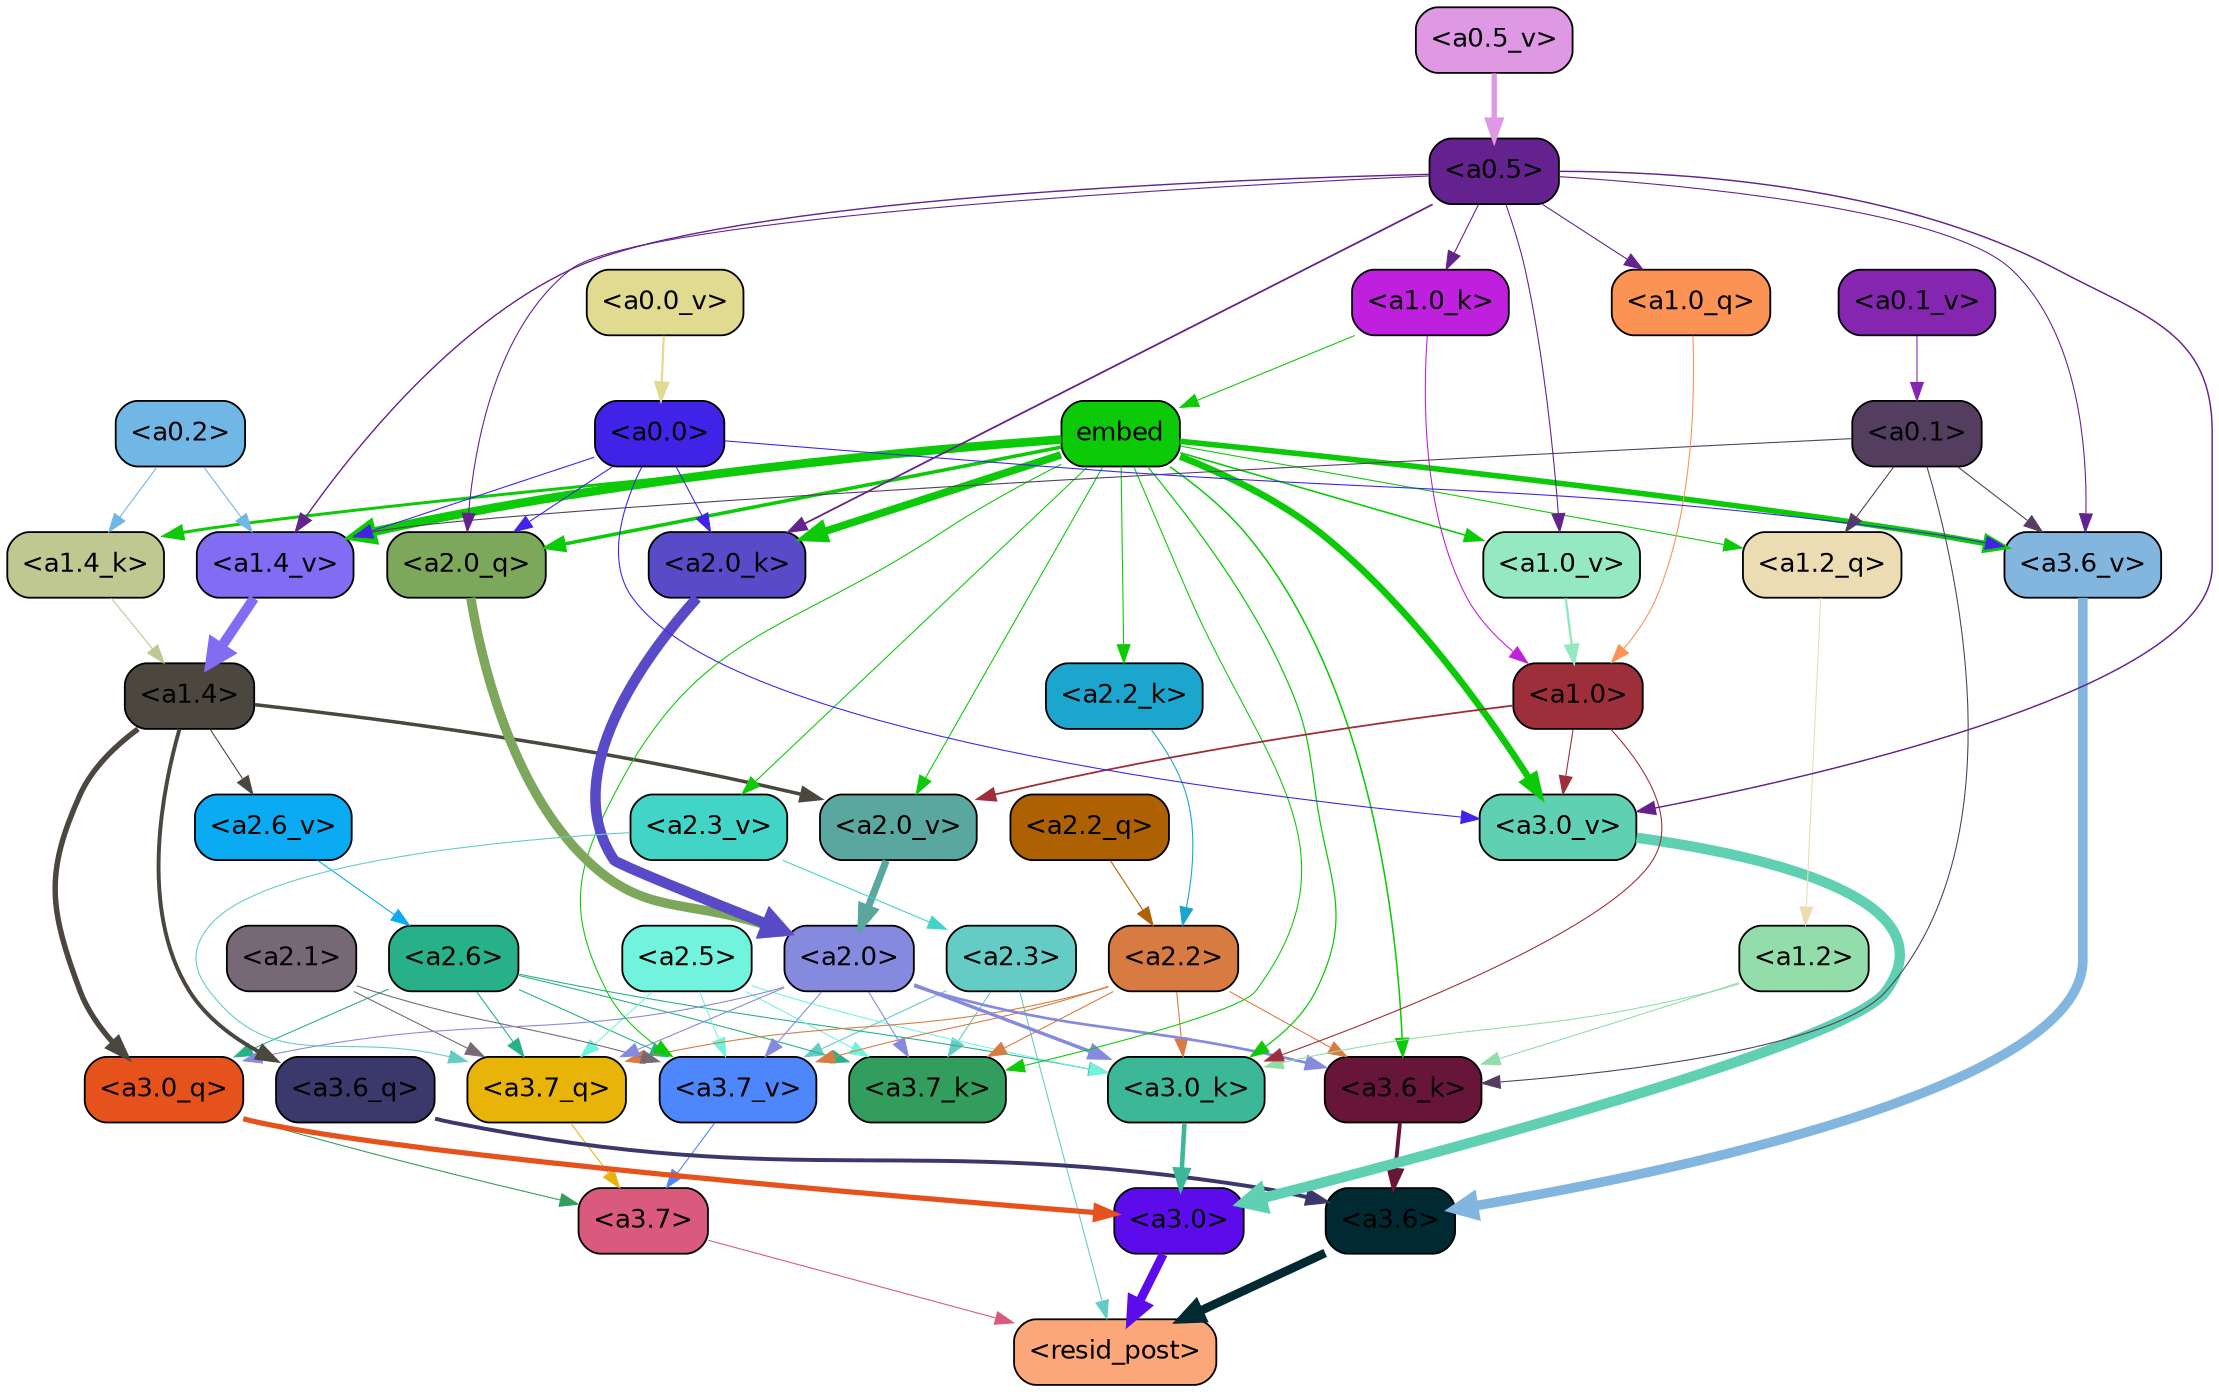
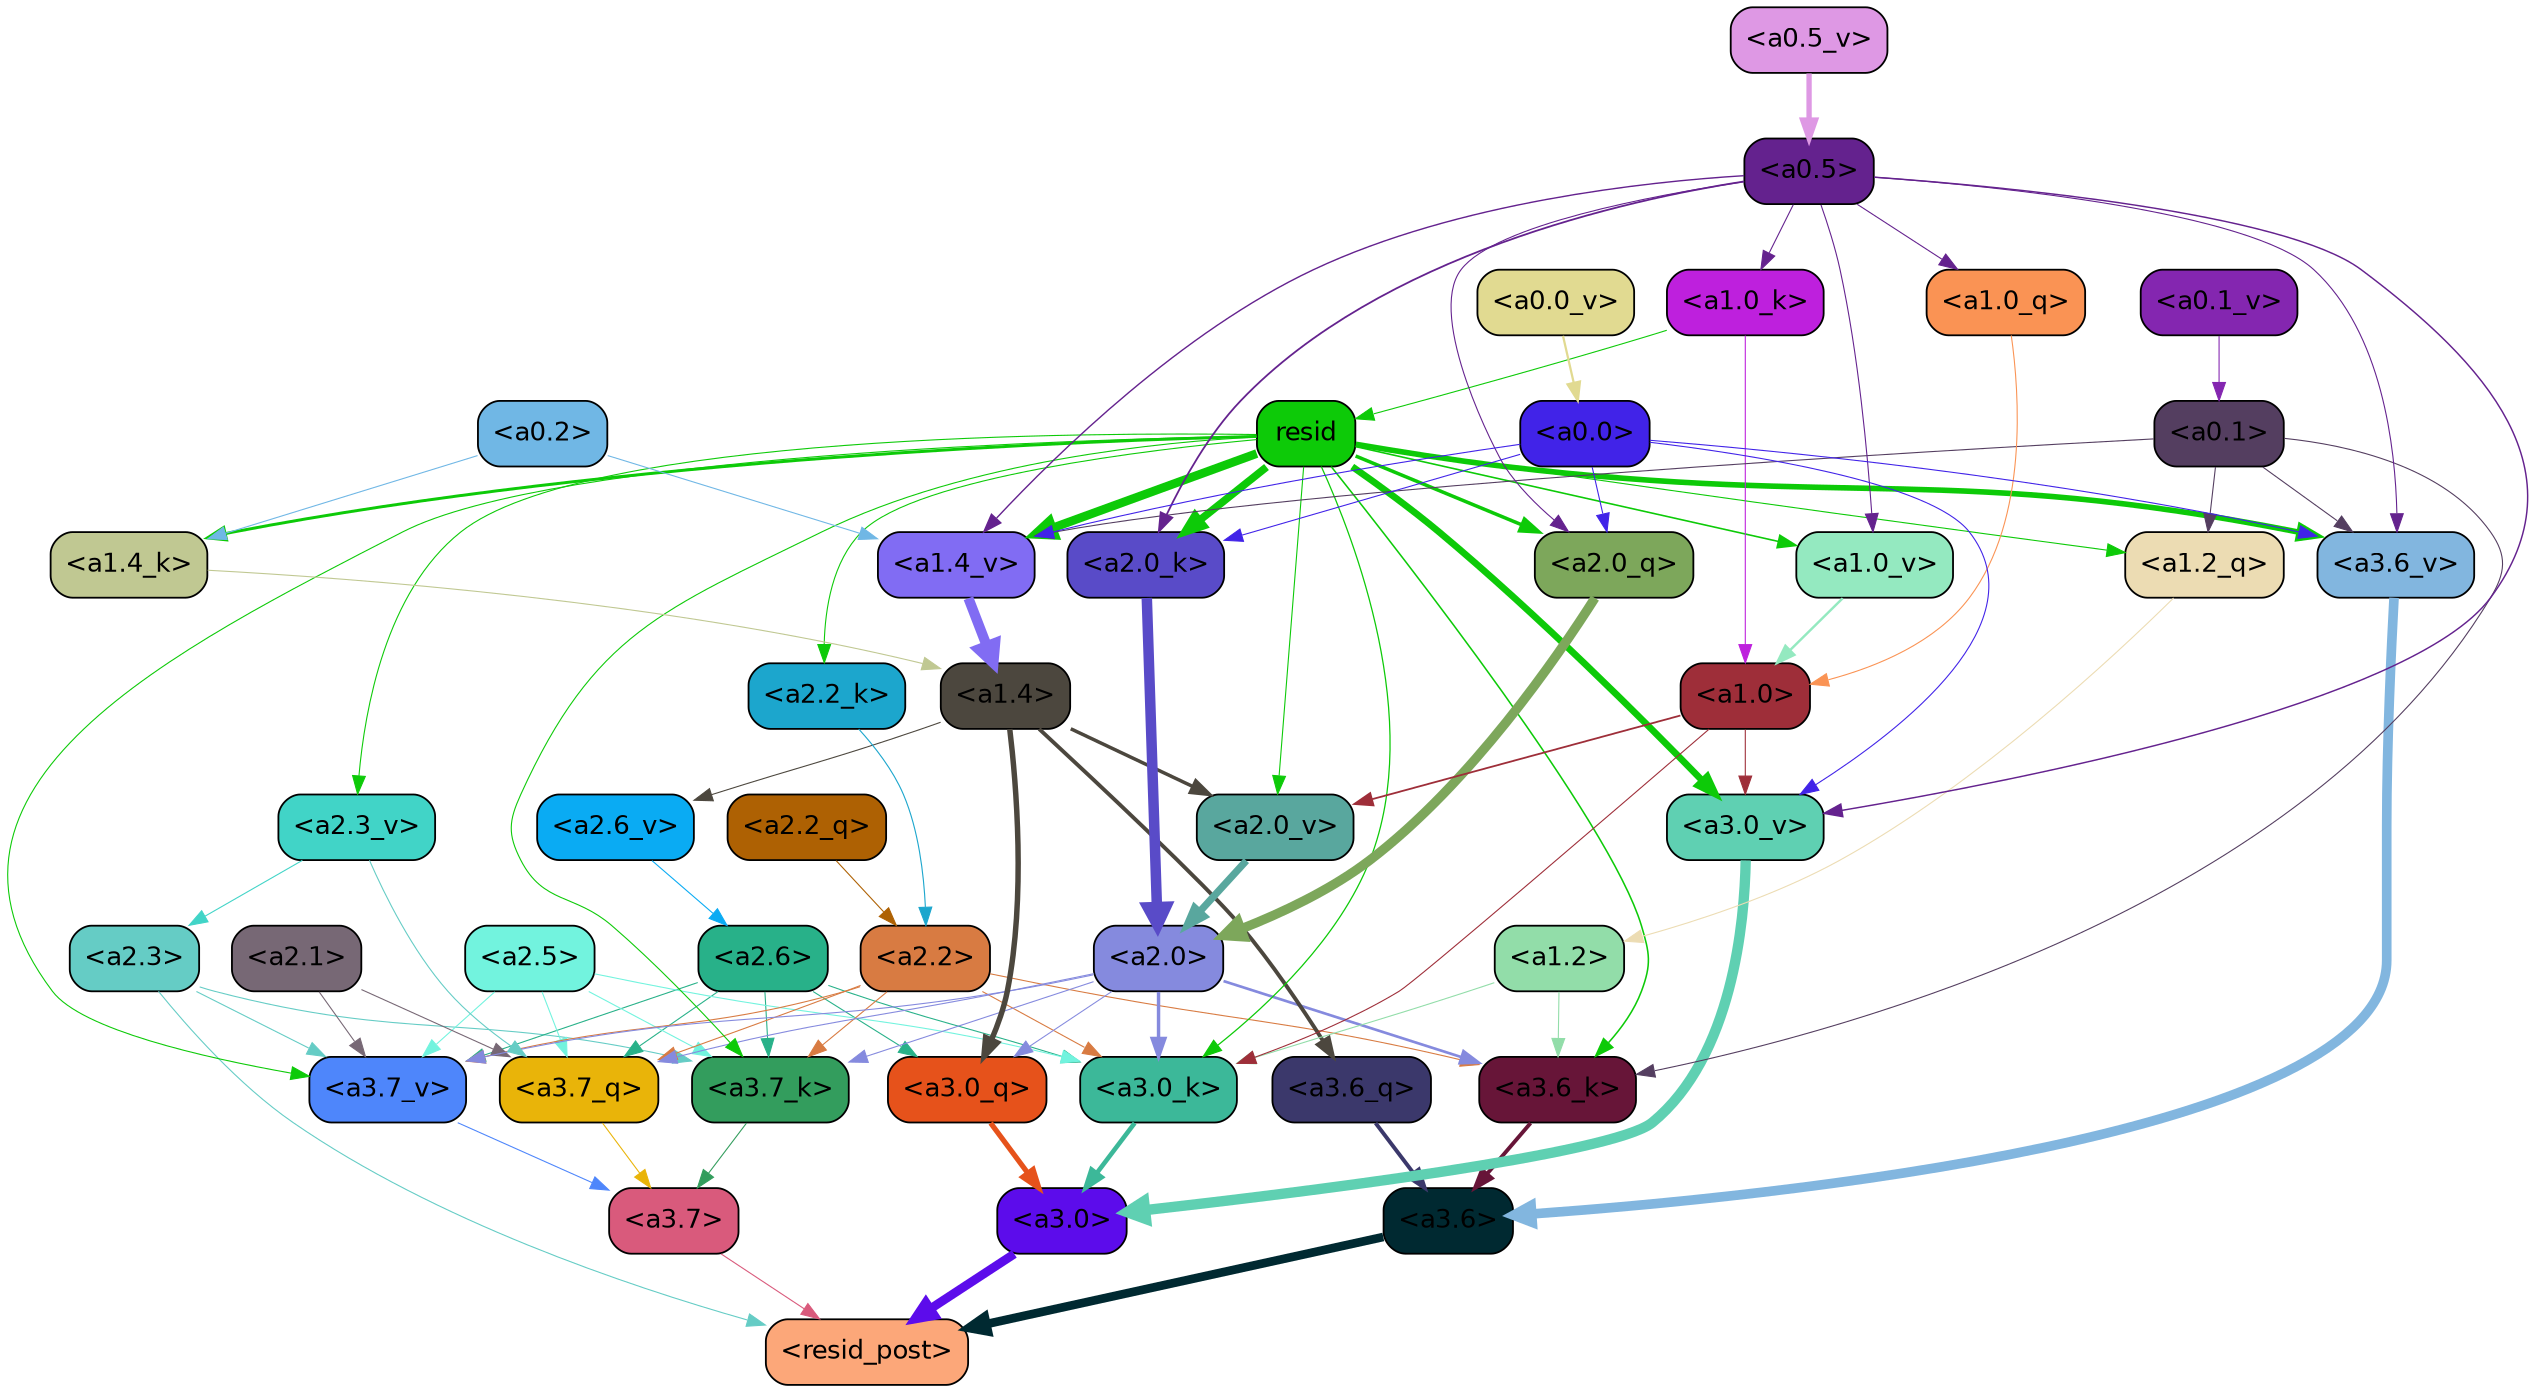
  strict digraph {
    splines=true
    node [color=black fontname=Helvetica shape=box style="filled, rounded"]
    edge [color="#0dca08" penwidth=0.6]
    "<a3.7>" [fillcolor="#d95a7c"]
    "<resid_post>" [fillcolor="#fca779"]
    "<a3.6>" [fillcolor="#002931"]
    "<a3.0>" [fillcolor="#5c0ceb"]
    "<a2.3>" [fillcolor="#65ccc5"]
    "<a3.7_k>" [fillcolor="#339d5d"]
    "<a3.7_v>" [fillcolor="#4e86fb"]
    "<a3.7_q>" [fillcolor="#e9b409"]
    "<a3.6_q>" [fillcolor="#3b386b"]
    "<a3.0_q>" [fillcolor="#e6521b"]
    "<a3.6_k>" [fillcolor="#671538"]
    "<a3.0_k>" [fillcolor="#3cb899"]
    "<a3.6_v>" [fillcolor="#82b6df"]
    "<a3.0_v>" [fillcolor="#5fd0b2"]
    "<a2.6>" [fillcolor="#28b189"]
    "<a2.5>" [fillcolor="#72f3de"]
    "<a2.2>" [fillcolor="#d87b42"]
    "<a2.1>" [fillcolor="#776875"]
    "<a2.0>" [fillcolor="#858ade"]
    "<a1.4>" [fillcolor="#4c473e"]
    "<a2.6_v>" [fillcolor="#0aabf3"]
    "<a2.0_v>" [fillcolor="#59a79e"]
-   embed [fillcolor="#0dca08"]
+   embed [fillcolor="#0dca08" label=resid]
    "<a2.0_q>" [fillcolor="#7da75b"]
    "<a2.2_k>" [fillcolor="#1ca6cd"]
    "<a2.0_k>" [fillcolor="#594bc8"]
    "<a2.3_v>" [fillcolor="#41d4c7"]
    "<a1.2_q>" [fillcolor="#ecdcb3"]
    "<a1.4_k>" [fillcolor="#c0c892"]
    "<a1.4_v>" [fillcolor="#816cf3"]
    "<a1.0_v>" [fillcolor="#94e9c0"]
    "<a1.2>" [fillcolor="#92dda9"]
    "<a1.0_k>" [fillcolor="#be20dd"]
    "<a1.0>" [fillcolor="#9e2e39"]
    "<a0.1>" [fillcolor="#543e60"]
    "<a0.5>" [fillcolor="#64228e"]
    "<a1.0_q>" [fillcolor="#fa9354"]
    "<a0.0>" [fillcolor="#4123e8"]
    "<a2.2_q>" [fillcolor="#ae6103"]
    "<a0.2>" [fillcolor="#70b7e5"]
    "<a0.5_v>" [fillcolor="#de98e4"]
    "<a0.1_v>" [fillcolor="#8426b0"]
    "<a0.0_v>" [fillcolor="#e1da91"]
    "<a3.7>" -> "<resid_post>" [color="#d95a7c"]
    "<a3.6>" -> "<resid_post>" [color="#002931" penwidth=4.7534414529800415]
    "<a3.0>" -> "<resid_post>" [color="#5c0ceb" penwidth=4.898576855659485]
    "<a2.3>" -> "<resid_post>" [color="#65ccc5"]
    "<a2.3>" -> "<a3.7_k>" [color="#65ccc5"]
    "<a2.3>" -> "<a3.7_v>" [color="#65ccc5"]
-   "<a3.0_q>" -> "<a3.7>" [color="#339d5d"]
+   "<a3.7_k>" -> "<a3.7>" [color="#339d5d"]
    "<a3.7_v>" -> "<a3.7>" [color="#4e86fb"]
    "<a3.7_q>" -> "<a3.7>" [color="#e9b409"]
    "<a3.6_q>" -> "<a3.6>" [color="#3b386b" penwidth=2.160832464694977]
    "<a3.0_q>" -> "<a3.0>" [color="#e6521b" penwidth=2.870753765106201]
    "<a3.6_k>" -> "<a3.6>" [color="#671538" penwidth=2.13908451795578]
    "<a3.0_k>" -> "<a3.0>" [color="#3cb899" penwidth=2.520303964614868]
    "<a3.6_v>" -> "<a3.6>" [color="#82b6df" penwidth=5.297133803367615]
    "<a3.0_v>" -> "<a3.0>" [color="#5fd0b2" penwidth=5.680712580680847]
    "<a2.6>" -> "<a3.7_k>" [color="#28b189"]
    "<a2.6>" -> "<a3.7_v>" [color="#28b189"]
    "<a2.6>" -> "<a3.7_q>" [color="#28b189"]
    "<a2.6>" -> "<a3.0_q>" [color="#28b189"]
    "<a2.6>" -> "<a3.0_k>" [color="#28b189"]
    "<a2.5>" -> "<a3.7_k>" [color="#72f3de"]
    "<a2.5>" -> "<a3.7_v>" [color="#72f3de"]
    "<a2.5>" -> "<a3.7_q>" [color="#72f3de"]
    "<a2.5>" -> "<a3.0_k>" [color="#72f3de"]
    "<a2.2>" -> "<a3.7_k>" [color="#d87b42"]
    "<a2.2>" -> "<a3.7_v>" [color="#d87b42"]
    "<a2.2>" -> "<a3.7_q>" [color="#d87b42"]
    "<a2.2>" -> "<a3.6_k>" [color="#d87b42"]
    "<a2.2>" -> "<a3.0_k>" [color="#d87b42"]
    "<a2.1>" -> "<a3.7_v>" [color="#776875"]
    "<a2.1>" -> "<a3.7_q>" [color="#776875"]
    "<a2.0>" -> "<a3.7_k>" [color="#858ade"]
    "<a2.0>" -> "<a3.7_v>" [color="#858ade"]
    "<a2.0>" -> "<a3.7_q>" [color="#858ade"]
    "<a2.0>" -> "<a3.0_q>" [color="#858ade"]
    "<a2.0>" -> "<a3.6_k>" [color="#858ade" penwidth=1.4784413101151586]
    "<a2.0>" -> "<a3.0_k>" [color="#858ade" penwidth=1.8858084231615067]
    "<a1.4>" -> "<a3.6_q>" [color="#4c473e" penwidth=2.149975523352623]
    "<a1.4>" -> "<a3.0_q>" [color="#4c473e" penwidth=3.0018038749694824]
    "<a1.4>" -> "<a2.6_v>" [color="#4c473e"]
    "<a1.4>" -> "<a2.0_v>" [color="#4c473e" penwidth=1.925402581691742]
    "<a2.6_v>" -> "<a2.6>" [color="#0aabf3"]
    "<a2.0_v>" -> "<a2.0>" [color="#59a79e" penwidth=3.9731863737106323]
    embed -> "<a3.7_k>"
    embed -> "<a3.7_v>"
    embed -> "<a3.6_k>" [penwidth=0.8552796393632889]
    embed -> "<a3.0_k>" [penwidth=0.691851794719696]
    embed -> "<a3.6_v>" [penwidth=3.067279100418091]
    embed -> "<a3.0_v>" [penwidth=3.6927278637886047]
    embed -> "<a2.0_v>"
    embed -> "<a2.0_q>" [penwidth=1.944248914718628]
    embed -> "<a2.2_k>"
    embed -> "<a2.0_k>" [penwidth=4.198909968137741]
    embed -> "<a2.3_v>"
    embed -> "<a1.2_q>"
    embed -> "<a1.4_k>" [penwidth=1.6299549341201782]
    embed -> "<a1.4_v>" [penwidth=4.780120432376862]
    embed -> "<a1.0_v>" [penwidth=0.8886437299661338]
    "<a2.0_q>" -> "<a2.0>" [color="#7da75b" penwidth=5.1847569942474365]
    "<a2.2_k>" -> "<a2.2>" [color="#1ca6cd" penwidth=0.6149471998214722]
    "<a2.0_k>" -> "<a2.0>" [color="#594bc8" penwidth=5.773491740226746]
    "<a2.3_v>" -> "<a2.3>" [color="#41d4c7"]
    "<a2.3_v>" -> "<a3.7_q>" [color="#65ccc5"]
    "<a1.2_q>" -> "<a1.2>" [color="#ecdcb3"]
    "<a1.4_k>" -> "<a1.4>" [color="#c0c892"]
    "<a1.4_v>" -> "<a1.4>" [color="#816cf3" penwidth=5.565408229827881]
    "<a1.0_v>" -> "<a1.0>" [color="#94e9c0" penwidth=1.3358666002750397]
    "<a1.2>" -> "<a3.6_k>" [color="#92dda9"]
    "<a1.2>" -> "<a3.0_k>" [color="#92dda9"]
    "<a1.0_k>" -> embed
    "<a1.0_k>" -> "<a1.0>" [color="#be20dd"]
    "<a1.0>" -> "<a3.0_k>" [color="#9e2e39"]
    "<a1.0>" -> "<a3.0_v>" [color="#9e2e39"]
    "<a1.0>" -> "<a2.0_v>" [color="#9e2e39" penwidth=0.9920598268508911]
    "<a0.1>" -> "<a3.6_k>" [color="#543e60"]
    "<a0.1>" -> "<a3.6_v>" [color="#543e60"]
    "<a0.1>" -> "<a1.2_q>" [color="#543e60"]
    "<a0.1>" -> "<a1.4_v>" [color="#543e60"]
    "<a0.5>" -> "<a3.6_v>" [color="#64228e"]
    "<a0.5>" -> "<a3.0_v>" [color="#64228e" penwidth=0.8028683364391327]
    "<a0.5>" -> "<a2.0_q>" [color="#64228e"]
    "<a0.5>" -> "<a2.0_k>" [color="#64228e" penwidth=0.9883035719394684]
    "<a0.5>" -> "<a1.4_v>" [color="#64228e" penwidth=0.7686666250228882]
    "<a0.5>" -> "<a1.0_v>" [color="#64228e"]
    "<a0.5>" -> "<a1.0_k>" [color="#64228e"]
    "<a0.5>" -> "<a1.0_q>" [color="#64228e"]
    "<a1.0_q>" -> "<a1.0>" [color="#fa9354"]
    "<a0.0>" -> "<a3.6_v>" [color="#4123e8"]
    "<a0.0>" -> "<a3.0_v>" [color="#4123e8"]
    "<a0.0>" -> "<a2.0_q>" [color="#4123e8"]
    "<a0.0>" -> "<a2.0_k>" [color="#4123e8"]
    "<a0.0>" -> "<a1.4_v>" [color="#4123e8"]
    "<a2.2_q>" -> "<a2.2>" [color="#ae6103"]
    "<a0.2>" -> "<a1.4_k>" [color="#70b7e5"]
    "<a0.2>" -> "<a1.4_v>" [color="#70b7e5"]
    "<a0.5_v>" -> "<a0.5>" [color="#de98e4" penwidth=2.9294926524162292]
    "<a0.1_v>" -> "<a0.1>" [color="#8426b0"]
    "<a0.0_v>" -> "<a0.0>" [color="#e1da91" penwidth=1.2382320165634155]
  }
